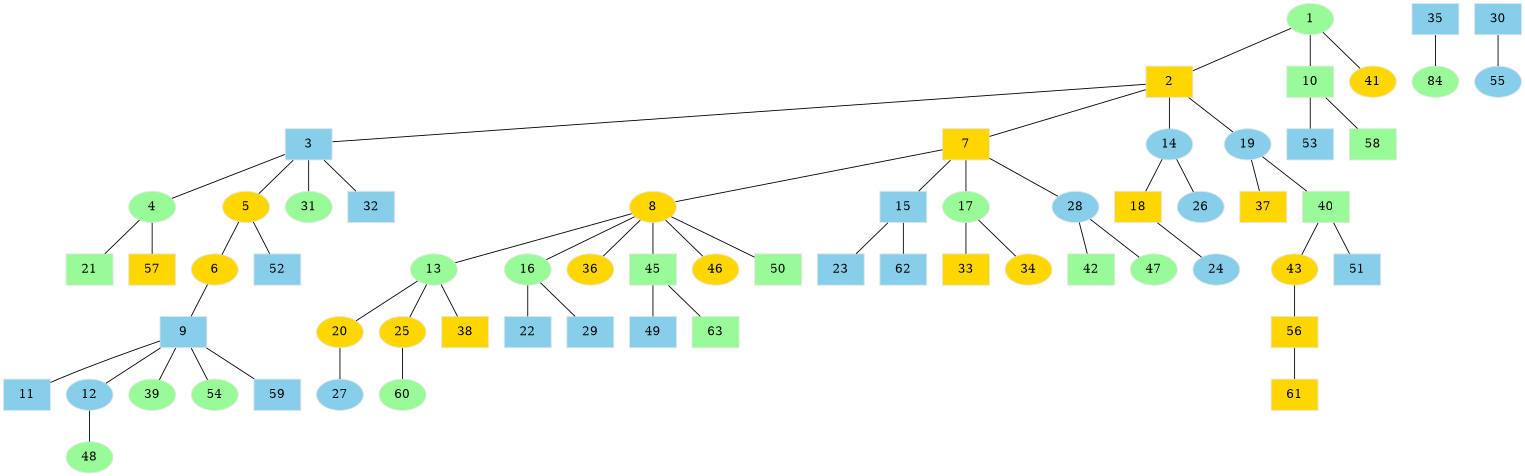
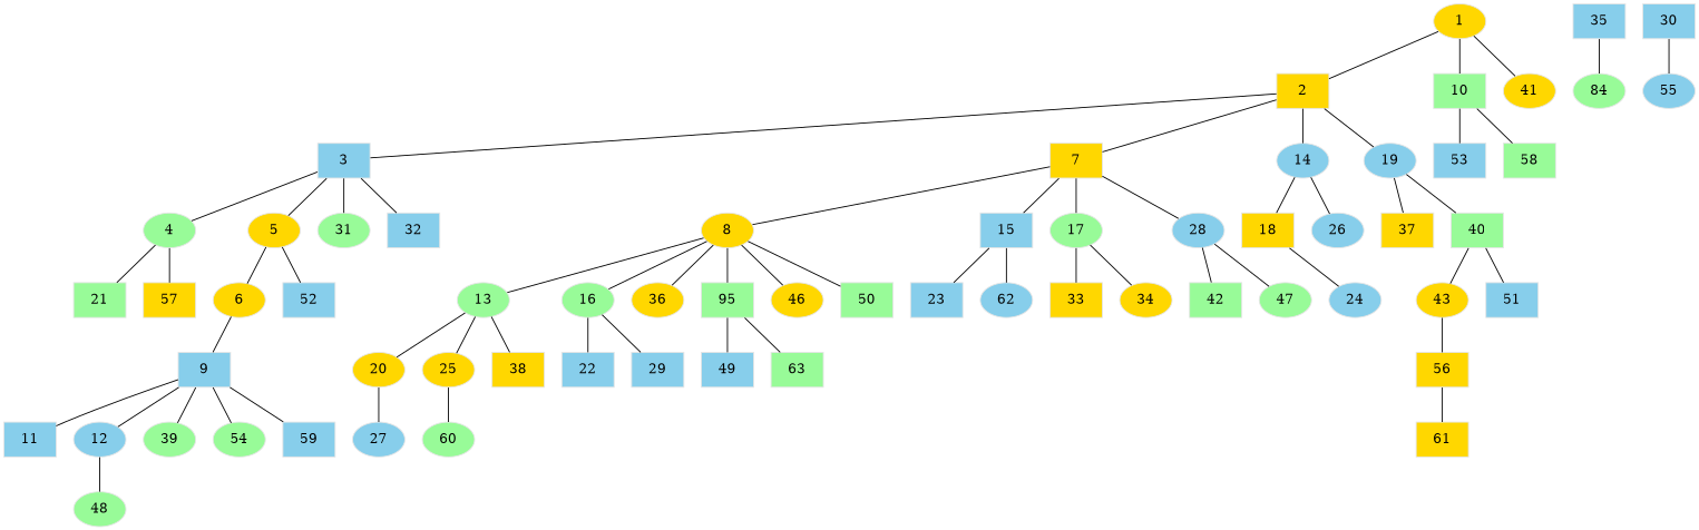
  graph {
    node [color=gray90 fillcolor=skyblue shape=box style=filled]
-   1 [fillcolor=palegreen shape=ellipse]
+   1 [fillcolor=gold shape=ellipse]
    2 [fillcolor=gold]
    10 [fillcolor=palegreen]
    41 [fillcolor=gold shape=ellipse]
    3
    7 [fillcolor=gold]
    14 [shape=ellipse]
    19 [shape=ellipse]
    53
    58 [fillcolor=palegreen]
    4 [fillcolor=palegreen shape=ellipse]
    5 [fillcolor=gold shape=ellipse]
    31 [fillcolor=palegreen shape=ellipse]
    32
    8 [fillcolor=gold shape=ellipse]
    15
    17 [fillcolor=palegreen shape=ellipse]
    28 [shape=ellipse]
    18 [fillcolor=gold]
    26 [shape=ellipse]
    37 [fillcolor=gold]
    40 [fillcolor=palegreen]
    21 [fillcolor=palegreen]
    57 [fillcolor=gold]
    6 [fillcolor=gold shape=ellipse]
    52
    9
    11
    12 [shape=ellipse]
    39 [fillcolor=palegreen shape=ellipse]
    54 [fillcolor=palegreen shape=ellipse]
    59
    13 [fillcolor=palegreen shape=ellipse]
    16 [fillcolor=palegreen shape=ellipse]
    36 [fillcolor=gold shape=ellipse]
-   45 [fillcolor=palegreen]
+   45 [fillcolor=palegreen label=95]
    46 [fillcolor=gold shape=ellipse]
    50 [fillcolor=palegreen]
    23
-   62
+   62 [shape=ellipse]
    33 [fillcolor=gold]
    34 [fillcolor=gold shape=ellipse]
    42 [fillcolor=palegreen]
    47 [fillcolor=palegreen shape=ellipse]
    20 [fillcolor=gold shape=ellipse]
    25 [fillcolor=gold shape=ellipse]
    38 [fillcolor=gold]
    22
    29
    49
    63 [fillcolor=palegreen]
    48 [fillcolor=palegreen shape=ellipse]
    n53 [fillcolor=palegreen label=84 shape=ellipse]
    35
    27 [shape=ellipse]
    60 [fillcolor=palegreen shape=ellipse]
    24 [shape=ellipse]
    55 [shape=ellipse]
    30
    43 [fillcolor=gold shape=ellipse]
    51
    56 [fillcolor=gold]
    61 [fillcolor=gold]
    1 -- 2
    1 -- 10
    1 -- 41
    2 -- 3
    2 -- 7
    2 -- 14
    2 -- 19
    10 -- 53
    10 -- 58
    3 -- 4
    3 -- 5
    3 -- 31
    3 -- 32
    7 -- 8
    7 -- 15
    7 -- 17
    7 -- 28
    14 -- 18
    14 -- 26
    19 -- 37
    19 -- 40
    4 -- 21
    4 -- 57
    5 -- 6
    5 -- 52
    8 -- 13
    8 -- 16
    8 -- 36
    8 -- 45
    8 -- 46
    8 -- 50
    15 -- 23
    15 -- 62
    17 -- 33
    17 -- 34
    28 -- 42
    28 -- 47
    18 -- 24
    40 -- 43
    40 -- 51
    6 -- 9
    9 -- 11
    9 -- 12
    9 -- 39
    9 -- 54
    9 -- 59
    12 -- 48
    13 -- 20
    13 -- 25
    13 -- 38
    16 -- 22
    16 -- 29
    45 -- 49
    45 -- 63
    20 -- 27
    25 -- 60
    35 -- n53
    30 -- 55
    43 -- 56
    56 -- 61
  }
